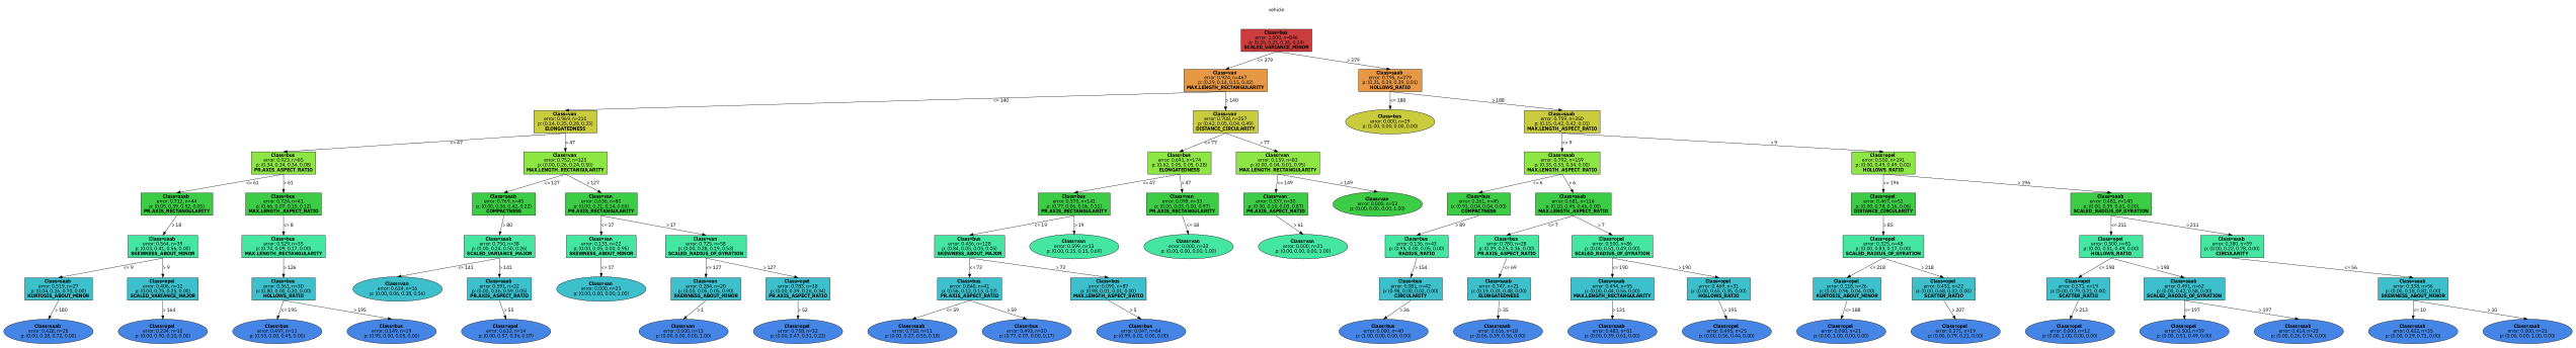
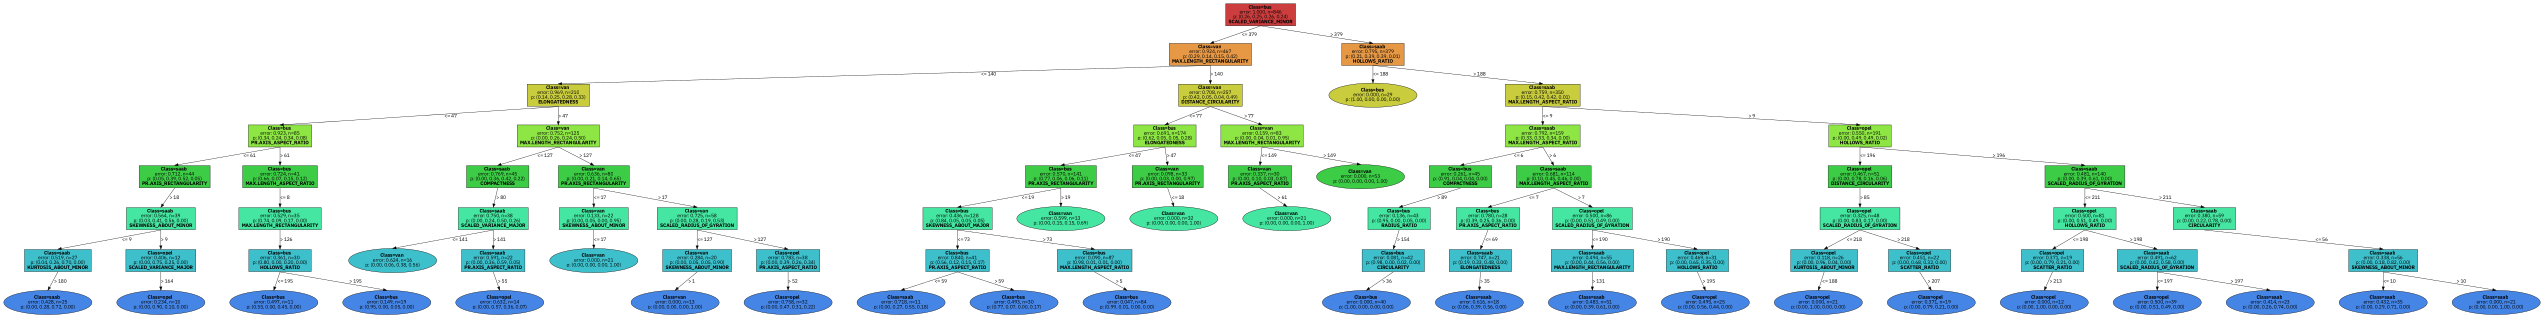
  digraph {
    nodesep=1
    ranksep=0.5
    splines=false
    fontname="IBM Plex Sans"
    node [color=black fillcolor="0.600 0.7 0.900" fontname="IBM Plex Sans" shape=rect style=filled]
    edge [fontname="IBM Plex Sans" headport=n tailport=s]
-   n1 [fillcolor=white label=vehicle shape=plaintext]
    n2 [fillcolor="0.000 0.7 0.800" label=<<b> Class=bus </b> <br/> error: 1.000, n=846 <br/> p: (0.26, 0.25, 0.26, 0.24) <br/><b>SCALED_VARIANCE_MINOR</b>>]
    n3 [fillcolor="0.086 0.7 0.900" label=<<b> Class=van </b> <br/> error: 0.924, n=467 <br/> p: (0.29, 0.14, 0.15, 0.42) <br/><b>MAX.LENGTH_RECTANGULARITY</b>>]
    n4 [fillcolor="0.086 0.7 0.900" label=<<b> Class=saab </b> <br/> error: 0.795, n=379 <br/> p: (0.21, 0.39, 0.39, 0.01) <br/><b>HOLLOWS_RATIO</b>>]
    n5 [fillcolor="0.171 0.7 0.800" label=<<b> Class=van </b> <br/> error: 0.969, n=210 <br/> p: (0.14, 0.25, 0.28, 0.33) <br/><b>ELONGATEDNESS</b>>]
    n6 [fillcolor="0.171 0.7 0.800" label=<<b> Class=van </b> <br/> error: 0.708, n=257 <br/> p: (0.42, 0.05, 0.04, 0.49) <br/><b>DISTANCE_CIRCULARITY</b>>]
    n7 [fillcolor="0.257 0.7 0.900" label=<<b> Class=bus </b> <br/> error: 0.923, n=85 <br/> p: (0.34, 0.24, 0.34, 0.08) <br/><b>PR.AXIS_ASPECT_RATIO</b>>]
    n8 [fillcolor="0.257 0.7 0.900" label=<<b> Class=van </b> <br/> error: 0.752, n=125 <br/> p: (0.00, 0.26, 0.24, 0.50) <br/><b>MAX.LENGTH_RECTANGULARITY</b>>]
    n9 [fillcolor="0.343 0.7 0.800" label=<<b> Class=saab </b> <br/> error: 0.712, n=44 <br/> p: (0.05, 0.39, 0.52, 0.05) <br/><b>PR.AXIS_RECTANGULARITY</b>>]
    n10 [fillcolor="0.343 0.7 0.800" label=<<b> Class=bus </b> <br/> error: 0.724, n=41 <br/> p: (0.66, 0.07, 0.15, 0.12) <br/><b>MAX.LENGTH_ASPECT_RATIO</b>>]
    n11 [fillcolor="0.429 0.7 0.900" label=<<b> Class=saab </b> <br/> error: 0.564, n=39 <br/> p: (0.03, 0.41, 0.56, 0.00) <br/><b>SKEWNESS_ABOUT_MINOR</b>>]
    n12 [fillcolor="0.514 0.7 0.800" label=<<b> Class=saab </b> <br/> error: 0.519, n=27 <br/> p: (0.04, 0.26, 0.70, 0.00) <br/><b>KURTOSIS_ABOUT_MINOR</b>>]
    n13 [fillcolor="0.514 0.7 0.800" label=<<b> Class=opel </b> <br/> error: 0.406, n=12 <br/> p: (0.00, 0.75, 0.25, 0.00) <br/><b>SCALED_VARIANCE_MAJOR</b>>]
    n14 [label=<<b> Class=saab </b> <br/> error: 0.428, n=25 <br/> p: (0.00, 0.28, 0.72, 0.00) > shape=oval]
    n15 [label=<<b> Class=opel </b> <br/> error: 0.234, n=10 <br/> p: (0.00, 0.90, 0.10, 0.00) > shape=oval]
    n16 [fillcolor="0.429 0.7 0.900" label=<<b> Class=bus </b> <br/> error: 0.529, n=35 <br/> p: (0.74, 0.09, 0.17, 0.00) <br/><b>MAX.LENGTH_RECTANGULARITY</b>>]
    n17 [fillcolor="0.514 0.7 0.800" label=<<b> Class=bus </b> <br/> error: 0.361, n=30 <br/> p: (0.80, 0.00, 0.20, 0.00) <br/><b>HOLLOWS_RATIO</b>>]
    n18 [label=<<b> Class=bus </b> <br/> error: 0.497, n=11 <br/> p: (0.55, 0.00, 0.45, 0.00) > shape=oval]
    n19 [label=<<b> Class=bus </b> <br/> error: 0.149, n=19 <br/> p: (0.95, 0.00, 0.05, 0.00) > shape=oval]
    n20 [fillcolor="0.343 0.7 0.800" label=<<b> Class=saab </b> <br/> error: 0.769, n=45 <br/> p: (0.00, 0.36, 0.42, 0.22) <br/><b>COMPACTNESS</b>>]
    n21 [fillcolor="0.343 0.7 0.800" label=<<b> Class=van </b> <br/> error: 0.636, n=80 <br/> p: (0.00, 0.21, 0.14, 0.65) <br/><b>PR.AXIS_RECTANGULARITY</b>>]
    n22 [fillcolor="0.429 0.7 0.900" label=<<b> Class=saab </b> <br/> error: 0.750, n=38 <br/> p: (0.00, 0.24, 0.50, 0.26) <br/><b>SCALED_VARIANCE_MAJOR</b>>]
    n23 [fillcolor="0.514 0.7 0.800" label=<<b> Class=van </b> <br/> error: 0.624, n=16 <br/> p: (0.00, 0.06, 0.38, 0.56) > shape=oval]
    n24 [fillcolor="0.514 0.7 0.800" label=<<b> Class=saab </b> <br/> error: 0.591, n=22 <br/> p: (0.00, 0.36, 0.59, 0.05) <br/><b>PR.AXIS_ASPECT_RATIO</b>>]
    n25 [label=<<b> Class=opel </b> <br/> error: 0.632, n=14 <br/> p: (0.00, 0.57, 0.36, 0.07) > shape=oval]
    n26 [fillcolor="0.429 0.7 0.900" label=<<b> Class=van </b> <br/> error: 0.133, n=22 <br/> p: (0.00, 0.05, 0.00, 0.95) <br/><b>SKEWNESS_ABOUT_MINOR</b>>]
    n27 [fillcolor="0.429 0.7 0.900" label=<<b> Class=van </b> <br/> error: 0.725, n=58 <br/> p: (0.00, 0.28, 0.19, 0.53) <br/><b>SCALED_RADIUS_OF_GYRATION</b>>]
    n28 [fillcolor="0.514 0.7 0.800" label=<<b> Class=van </b> <br/> error: 0.000, n=21 <br/> p: (0.00, 0.00, 0.00, 1.00) > shape=oval]
    n29 [fillcolor="0.514 0.7 0.800" label=<<b> Class=van </b> <br/> error: 0.284, n=20 <br/> p: (0.00, 0.05, 0.05, 0.90) <br/><b>SKEWNESS_ABOUT_MINOR</b>>]
    n30 [fillcolor="0.514 0.7 0.800" label=<<b> Class=opel </b> <br/> error: 0.783, n=38 <br/> p: (0.00, 0.39, 0.26, 0.34) <br/><b>PR.AXIS_ASPECT_RATIO</b>>]
    n31 [label=<<b> Class=van </b> <br/> error: 0.000, n=13 <br/> p: (0.00, 0.00, 0.00, 1.00) > shape=oval]
    n32 [label=<<b> Class=opel </b> <br/> error: 0.758, n=32 <br/> p: (0.00, 0.47, 0.31, 0.22) > shape=oval]
    n33 [fillcolor="0.257 0.7 0.900" label=<<b> Class=bus </b> <br/> error: 0.691, n=174 <br/> p: (0.62, 0.05, 0.05, 0.28) <br/><b>ELONGATEDNESS</b>>]
    n34 [fillcolor="0.257 0.7 0.900" label=<<b> Class=van </b> <br/> error: 0.159, n=83 <br/> p: (0.00, 0.04, 0.01, 0.95) <br/><b>MAX.LENGTH_RECTANGULARITY</b>>]
    n35 [fillcolor="0.343 0.7 0.800" label=<<b> Class=bus </b> <br/> error: 0.570, n=141 <br/> p: (0.77, 0.06, 0.06, 0.11) <br/><b>PR.AXIS_RECTANGULARITY</b>>]
    n36 [fillcolor="0.343 0.7 0.800" label=<<b> Class=van </b> <br/> error: 0.098, n=33 <br/> p: (0.00, 0.03, 0.00, 0.97) <br/><b>PR.AXIS_RECTANGULARITY</b>>]
    n37 [fillcolor="0.429 0.7 0.900" label=<<b> Class=bus </b> <br/> error: 0.436, n=128 <br/> p: (0.84, 0.05, 0.05, 0.05) <br/><b>SKEWNESS_ABOUT_MAJOR</b>>]
    n38 [fillcolor="0.429 0.7 0.900" label=<<b> Class=van </b> <br/> error: 0.599, n=13 <br/> p: (0.00, 0.15, 0.15, 0.69) > shape=oval]
    n39 [fillcolor="0.514 0.7 0.800" label=<<b> Class=bus </b> <br/> error: 0.840, n=41 <br/> p: (0.56, 0.12, 0.15, 0.17) <br/><b>PR.AXIS_ASPECT_RATIO</b>>]
    n40 [fillcolor="0.514 0.7 0.800" label=<<b> Class=bus </b> <br/> error: 0.090, n=87 <br/> p: (0.98, 0.01, 0.01, 0.00) <br/><b>MAX.LENGTH_ASPECT_RATIO</b>>]
    n41 [label=<<b> Class=saab </b> <br/> error: 0.718, n=11 <br/> p: (0.00, 0.27, 0.55, 0.18) > shape=oval]
    n42 [label=<<b> Class=bus </b> <br/> error: 0.493, n=30 <br/> p: (0.77, 0.07, 0.00, 0.17) > shape=oval]
    n43 [label=<<b> Class=bus </b> <br/> error: 0.047, n=84 <br/> p: (0.99, 0.01, 0.00, 0.00) > shape=oval]
    n44 [fillcolor="0.429 0.7 0.900" label=<<b> Class=van </b> <br/> error: 0.000, n=32 <br/> p: (0.00, 0.00, 0.00, 1.00) > shape=oval]
    n45 [fillcolor="0.343 0.7 0.800" label=<<b> Class=van </b> <br/> error: 0.337, n=30 <br/> p: (0.00, 0.10, 0.03, 0.87) <br/><b>PR.AXIS_ASPECT_RATIO</b>>]
    n46 [fillcolor="0.343 0.7 0.800" label=<<b> Class=van </b> <br/> error: 0.000, n=53 <br/> p: (0.00, 0.00, 0.00, 1.00) > shape=oval]
    n47 [fillcolor="0.429 0.7 0.900" label=<<b> Class=van </b> <br/> error: 0.000, n=21 <br/> p: (0.00, 0.00, 0.00, 1.00) > shape=oval]
    n48 [fillcolor="0.171 0.7 0.800" label=<<b> Class=bus </b> <br/> error: 0.000, n=29 <br/> p: (1.00, 0.00, 0.00, 0.00) > shape=oval]
    n49 [fillcolor="0.171 0.7 0.800" label=<<b> Class=saab </b> <br/> error: 0.759, n=350 <br/> p: (0.15, 0.42, 0.42, 0.01) <br/><b>MAX.LENGTH_ASPECT_RATIO</b>>]
    n50 [fillcolor="0.257 0.7 0.900" label=<<b> Class=saab </b> <br/> error: 0.792, n=159 <br/> p: (0.33, 0.33, 0.34, 0.00) <br/><b>MAX.LENGTH_ASPECT_RATIO</b>>]
    n51 [fillcolor="0.257 0.7 0.900" label=<<b> Class=opel </b> <br/> error: 0.550, n=191 <br/> p: (0.00, 0.49, 0.49, 0.02) <br/><b>HOLLOWS_RATIO</b>>]
    n52 [fillcolor="0.343 0.7 0.800" label=<<b> Class=bus </b> <br/> error: 0.261, n=45 <br/> p: (0.91, 0.04, 0.04, 0.00) <br/><b>COMPACTNESS</b>>]
    n53 [fillcolor="0.343 0.7 0.800" label=<<b> Class=saab </b> <br/> error: 0.681, n=114 <br/> p: (0.10, 0.45, 0.46, 0.00) <br/><b>MAX.LENGTH_ASPECT_RATIO</b>>]
    n54 [fillcolor="0.429 0.7 0.900" label=<<b> Class=bus </b> <br/> error: 0.136, n=43 <br/> p: (0.95, 0.00, 0.05, 0.00) <br/><b>RADIUS_RATIO</b>>]
    n55 [fillcolor="0.514 0.7 0.800" label=<<b> Class=bus </b> <br/> error: 0.081, n=42 <br/> p: (0.98, 0.00, 0.02, 0.00) <br/><b>CIRCULARITY</b>>]
    n56 [label=<<b> Class=bus </b> <br/> error: 0.000, n=40 <br/> p: (1.00, 0.00, 0.00, 0.00) > shape=oval]
    n57 [fillcolor="0.429 0.7 0.900" label=<<b> Class=bus </b> <br/> error: 0.780, n=28 <br/> p: (0.39, 0.25, 0.36, 0.00) <br/><b>PR.AXIS_ASPECT_RATIO</b>>]
    n58 [fillcolor="0.429 0.7 0.900" label=<<b> Class=opel </b> <br/> error: 0.500, n=86 <br/> p: (0.00, 0.51, 0.49, 0.00) <br/><b>SCALED_RADIUS_OF_GYRATION</b>>]
    n59 [fillcolor="0.514 0.7 0.800" label=<<b> Class=saab </b> <br/> error: 0.747, n=21 <br/> p: (0.19, 0.33, 0.48, 0.00) <br/><b>ELONGATEDNESS</b>>]
    n60 [label=<<b> Class=saab </b> <br/> error: 0.616, n=18 <br/> p: (0.06, 0.39, 0.56, 0.00) > shape=oval]
    n61 [fillcolor="0.514 0.7 0.800" label=<<b> Class=saab </b> <br/> error: 0.494, n=55 <br/> p: (0.00, 0.44, 0.56, 0.00) <br/><b>MAX.LENGTH_RECTANGULARITY</b>>]
    n62 [fillcolor="0.514 0.7 0.800" label=<<b> Class=opel </b> <br/> error: 0.469, n=31 <br/> p: (0.00, 0.65, 0.35, 0.00) <br/><b>HOLLOWS_RATIO</b>>]
    n63 [label=<<b> Class=saab </b> <br/> error: 0.483, n=51 <br/> p: (0.00, 0.39, 0.61, 0.00) > shape=oval]
    n64 [label=<<b> Class=opel </b> <br/> error: 0.495, n=25 <br/> p: (0.00, 0.56, 0.44, 0.00) > shape=oval]
    n65 [fillcolor="0.343 0.7 0.800" label=<<b> Class=opel </b> <br/> error: 0.467, n=51 <br/> p: (0.00, 0.78, 0.16, 0.06) <br/><b>DISTANCE_CIRCULARITY</b>>]
    n66 [fillcolor="0.343 0.7 0.800" label=<<b> Class=saab </b> <br/> error: 0.481, n=140 <br/> p: (0.00, 0.39, 0.61, 0.00) <br/><b>SCALED_RADIUS_OF_GYRATION</b>>]
    n67 [fillcolor="0.429 0.7 0.900" label=<<b> Class=opel </b> <br/> error: 0.325, n=48 <br/> p: (0.00, 0.83, 0.17, 0.00) <br/><b>SCALED_RADIUS_OF_GYRATION</b>>]
    n68 [fillcolor="0.514 0.7 0.800" label=<<b> Class=opel </b> <br/> error: 0.118, n=26 <br/> p: (0.00, 0.96, 0.04, 0.00) <br/><b>KURTOSIS_ABOUT_MINOR</b>>]
    n69 [fillcolor="0.514 0.7 0.800" label=<<b> Class=opel </b> <br/> error: 0.451, n=22 <br/> p: (0.00, 0.68, 0.32, 0.00) <br/><b>SCATTER_RATIO</b>>]
    n70 [label=<<b> Class=opel </b> <br/> error: 0.000, n=21 <br/> p: (0.00, 1.00, 0.00, 0.00) > shape=oval]
    n71 [label=<<b> Class=opel </b> <br/> error: 0.371, n=19 <br/> p: (0.00, 0.79, 0.21, 0.00) > shape=oval]
    n72 [fillcolor="0.429 0.7 0.900" label=<<b> Class=opel </b> <br/> error: 0.500, n=81 <br/> p: (0.00, 0.51, 0.49, 0.00) <br/><b>HOLLOWS_RATIO</b>>]
    n73 [fillcolor="0.429 0.7 0.900" label=<<b> Class=saab </b> <br/> error: 0.380, n=59 <br/> p: (0.00, 0.22, 0.78, 0.00) <br/><b>CIRCULARITY</b>>]
    n74 [fillcolor="0.514 0.7 0.800" label=<<b> Class=opel </b> <br/> error: 0.371, n=19 <br/> p: (0.00, 0.79, 0.21, 0.00) <br/><b>SCATTER_RATIO</b>>]
    n75 [fillcolor="0.514 0.7 0.800" label=<<b> Class=saab </b> <br/> error: 0.491, n=62 <br/> p: (0.00, 0.42, 0.58, 0.00) <br/><b>SCALED_RADIUS_OF_GYRATION</b>>]
    n76 [label=<<b> Class=opel </b> <br/> error: 0.000, n=12 <br/> p: (0.00, 1.00, 0.00, 0.00) > shape=oval]
    n77 [label=<<b> Class=opel </b> <br/> error: 0.500, n=39 <br/> p: (0.00, 0.51, 0.49, 0.00) > shape=oval]
    n78 [label=<<b> Class=saab </b> <br/> error: 0.414, n=23 <br/> p: (0.00, 0.26, 0.74, 0.00) > shape=oval]
    n79 [fillcolor="0.514 0.7 0.800" label=<<b> Class=saab </b> <br/> error: 0.338, n=56 <br/> p: (0.00, 0.18, 0.82, 0.00) <br/><b>SKEWNESS_ABOUT_MINOR</b>>]
    n80 [label=<<b> Class=saab </b> <br/> error: 0.432, n=35 <br/> p: (0.00, 0.29, 0.71, 0.00) > shape=oval]
    n81 [label=<<b> Class=saab </b> <br/> error: 0.000, n=21 <br/> p: (0.00, 0.00, 1.00, 0.00) > shape=oval]
-   n1 -> n2 [style=invis]
    n2 -> n3 [label="<= 379"]
    n2 -> n4 [label="> 379"]
    n3 -> n5 [label="<= 140"]
    n3 -> n6 [label="> 140"]
    n4 -> n48 [label="<= 188"]
    n4 -> n49 [label="> 188"]
    n5 -> n7 [label="<= 47"]
    n5 -> n8 [label="> 47"]
    n6 -> n33 [label="<= 77"]
    n6 -> n34 [label="> 77"]
    n7 -> n9 [label="<= 61"]
    n7 -> n10 [label="> 61"]
    n8 -> n20 [label="<= 127"]
    n8 -> n21 [label="> 127"]
    n9 -> n11 [label="> 18"]
    n10 -> n16 [label="<= 8"]
    n11 -> n12 [label="<= 9"]
    n11 -> n13 [label="> 9"]
    n12 -> n14 [label="> 180"]
    n13 -> n15 [label="> 164"]
    n16 -> n17 [label="> 126"]
    n17 -> n18 [label="<= 195"]
    n17 -> n19 [label="> 195"]
    n20 -> n22 [label="> 80"]
    n21 -> n26 [label="<= 17"]
    n21 -> n27 [label="> 17"]
    n22 -> n23 [label="<= 141"]
    n22 -> n24 [label="> 141"]
    n24 -> n25 [label="> 55"]
    n26 -> n28 [label="<= 17"]
    n27 -> n29 [label="<= 127"]
    n27 -> n30 [label="> 127"]
    n29 -> n31 [label="> 1"]
    n30 -> n32 [label="> 52"]
    n33 -> n35 [label="<= 47"]
    n33 -> n36 [label="> 47"]
    n34 -> n45 [label="<= 149"]
    n34 -> n46 [label="> 149"]
    n35 -> n37 [label="<= 19"]
    n35 -> n38 [label="> 19"]
    n36 -> n44 [label="<= 18"]
    n37 -> n39 [label="<= 73"]
    n37 -> n40 [label="> 73"]
    n39 -> n41 [label="<= 59"]
    n39 -> n42 [label="> 59"]
    n40 -> n43 [label="> 5"]
    n45 -> n47 [label="> 61"]
    n49 -> n50 [label="<= 9"]
    n49 -> n51 [label="> 9"]
    n50 -> n52 [label="<= 6"]
    n50 -> n53 [label="> 6"]
    n51 -> n65 [label="<= 196"]
    n51 -> n66 [label="> 196"]
    n52 -> n54 [label="> 89"]
    n53 -> n57 [label="<= 7"]
    n53 -> n58 [label="> 7"]
    n54 -> n55 [label="> 154"]
    n55 -> n56 [label="> 36"]
    n57 -> n59 [label="<= 69"]
    n58 -> n61 [label="<= 190"]
    n58 -> n62 [label="> 190"]
    n59 -> n60 [label="> 35"]
    n61 -> n63 [label="> 131"]
    n62 -> n64 [label="> 195"]
    n65 -> n67 [label="> 85"]
    n66 -> n72 [label="<= 211"]
    n66 -> n73 [label="> 211"]
    n67 -> n68 [label="<= 218"]
    n67 -> n69 [label="> 218"]
    n68 -> n70 [label="<= 188"]
    n69 -> n71 [label="> 207"]
    n72 -> n74 [label="<= 198"]
    n72 -> n75 [label="> 198"]
    n73 -> n79 [label="<= 56"]
    n74 -> n76 [label="> 213"]
    n75 -> n77 [label="<= 197"]
    n75 -> n78 [label="> 197"]
    n79 -> n80 [label="<= 10"]
    n79 -> n81 [label="> 10"]
  }
